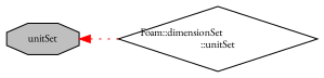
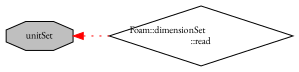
  digraph {
    rankdir=LR
    fontname="EB Garamond"
    node [color=black fontname="EB Garamond" fontsize=10]
    n1 [fillcolor=grey75 fontcolor=black height=0.2 label=unitSet shape=octagon style=filled width=0.4]
-   n2 [height=0.2 label="Foam::dimensionSet\l::unitSet" shape=diamond width=0.4]
+   n2 [height=0.2 label="Foam::dimensionSet\l::read" shape=diamond width=0.4]
    n1 -> n2 [color=red dir=back fontname="EB Garamond" fontsize=10 labelfontname=Helvetica labelfontsize=10 style=dotted]
  }
